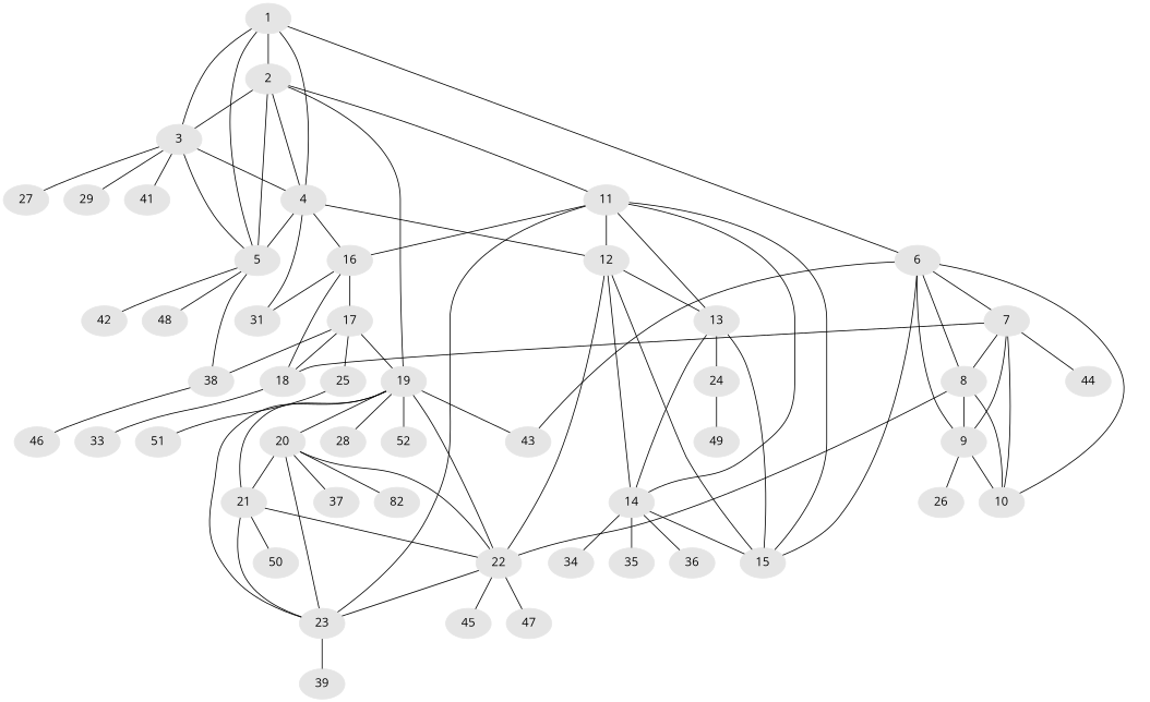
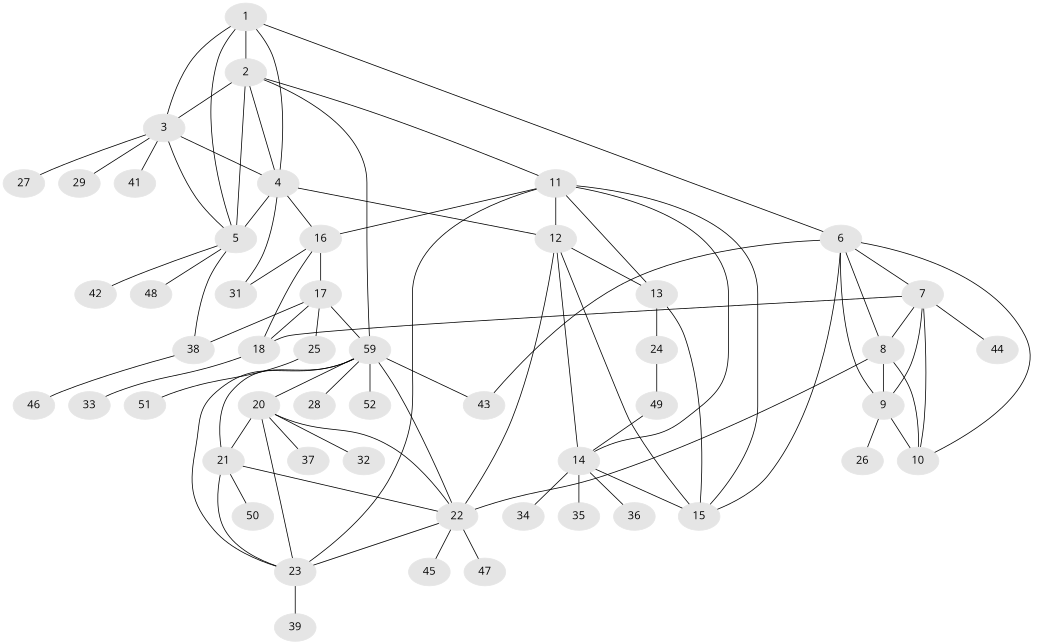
  graph {
    fontname="Open Sans"
    node [color=gray90 fontname="Open Sans" style=filled]
    edge [fontname="Open Sans" weight=1.0]
    1
    2
    3
    4
    5
    6
    11
-   19
+   19 [label=59]
    27
    29
    41
    12
    16
    31
    38
    42
    48
    7
    8
    9
    10
    15
    43
    13
    14
    23
    22
    20
    21
    28
    52
    18
    17
    46
    44
    26
    33
    45
    47
    24
    34
    35
    36
    39
    49
    25
    51
-   32 [label=82]
+   32
    37
    50
    1 -- 2
    1 -- 3
    1 -- 4
    1 -- 5
    1 -- 6
    2 -- 3
    2 -- 4
    2 -- 5 [weight=7.0]
    2 -- 11
    2 -- 19
    3 -- 4
    3 -- 5
    3 -- 27
    3 -- 29
    3 -- 41
    4 -- 5
    4 -- 12
    4 -- 16
    4 -- 31
    5 -- 38
    5 -- 42
    5 -- 48
    6 -- 7
    6 -- 8
    6 -- 9
    6 -- 10
    6 -- 15
    6 -- 43
    11 -- 12 [weight=4.0]
    11 -- 16
    11 -- 15
    11 -- 13
    11 -- 14
    11 -- 23
    19 -- 43
    19 -- 23
    19 -- 22
    19 -- 20
    19 -- 21
    19 -- 28
    19 -- 52
    12 -- 15
    12 -- 13
    12 -- 14
    12 -- 22
    16 -- 31
    16 -- 18
    16 -- 17 [weight=3.0]
    38 -- 46
    7 -- 8
    7 -- 9
    7 -- 10
    7 -- 18
    7 -- 44
    8 -- 9
    8 -- 10
    8 -- 22
    9 -- 10 [weight=4.0]
    9 -- 26
    13 -- 15
-   13 -- 14
+   49 -- 14
    13 -- 24
    14 -- 15
    14 -- 34
    14 -- 35
    14 -- 36
    23 -- 39
    22 -- 23
    22 -- 45
    22 -- 47
    20 -- 23
    20 -- 22
    20 -- 21
    20 -- 32
    20 -- 37 [weight=3.0]
    21 -- 23
    21 -- 22
    21 -- 50
    18 -- 33
    17 -- 19
    17 -- 38
    17 -- 18 [weight=3.0]
    17 -- 25
    24 -- 49
    25 -- 51
  }
